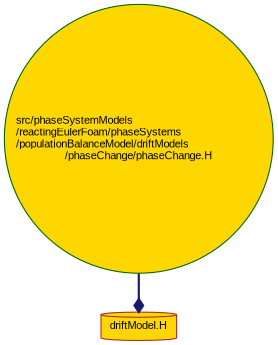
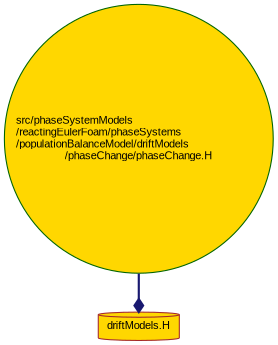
  digraph {
    fontname="Liberation Sans"
    node [fillcolor=gold fontname="Liberation Sans" fontsize=10 style=filled]
    n1 [color=darkgreen fontcolor=black height=0.2 label="src/phaseSystemModels\l/reactingEulerFoam/phaseSystems\l/populationBalanceModel/driftModels\l/phaseChange/phaseChange.H" shape=circle width=0.4]
-   n2 [color=brown height=0.2 label="driftModel.H" shape=cylinder width=0.4]
+   n2 [color=brown height=0.2 label="driftModels.H" shape=cylinder width=0.4]
    n1 -> n2 [color=midnightblue fontname="Liberation Sans" fontsize=10 labelfontname=Helvetica labelfontsize=10 style=bold arrowhead=diamond]
  }
